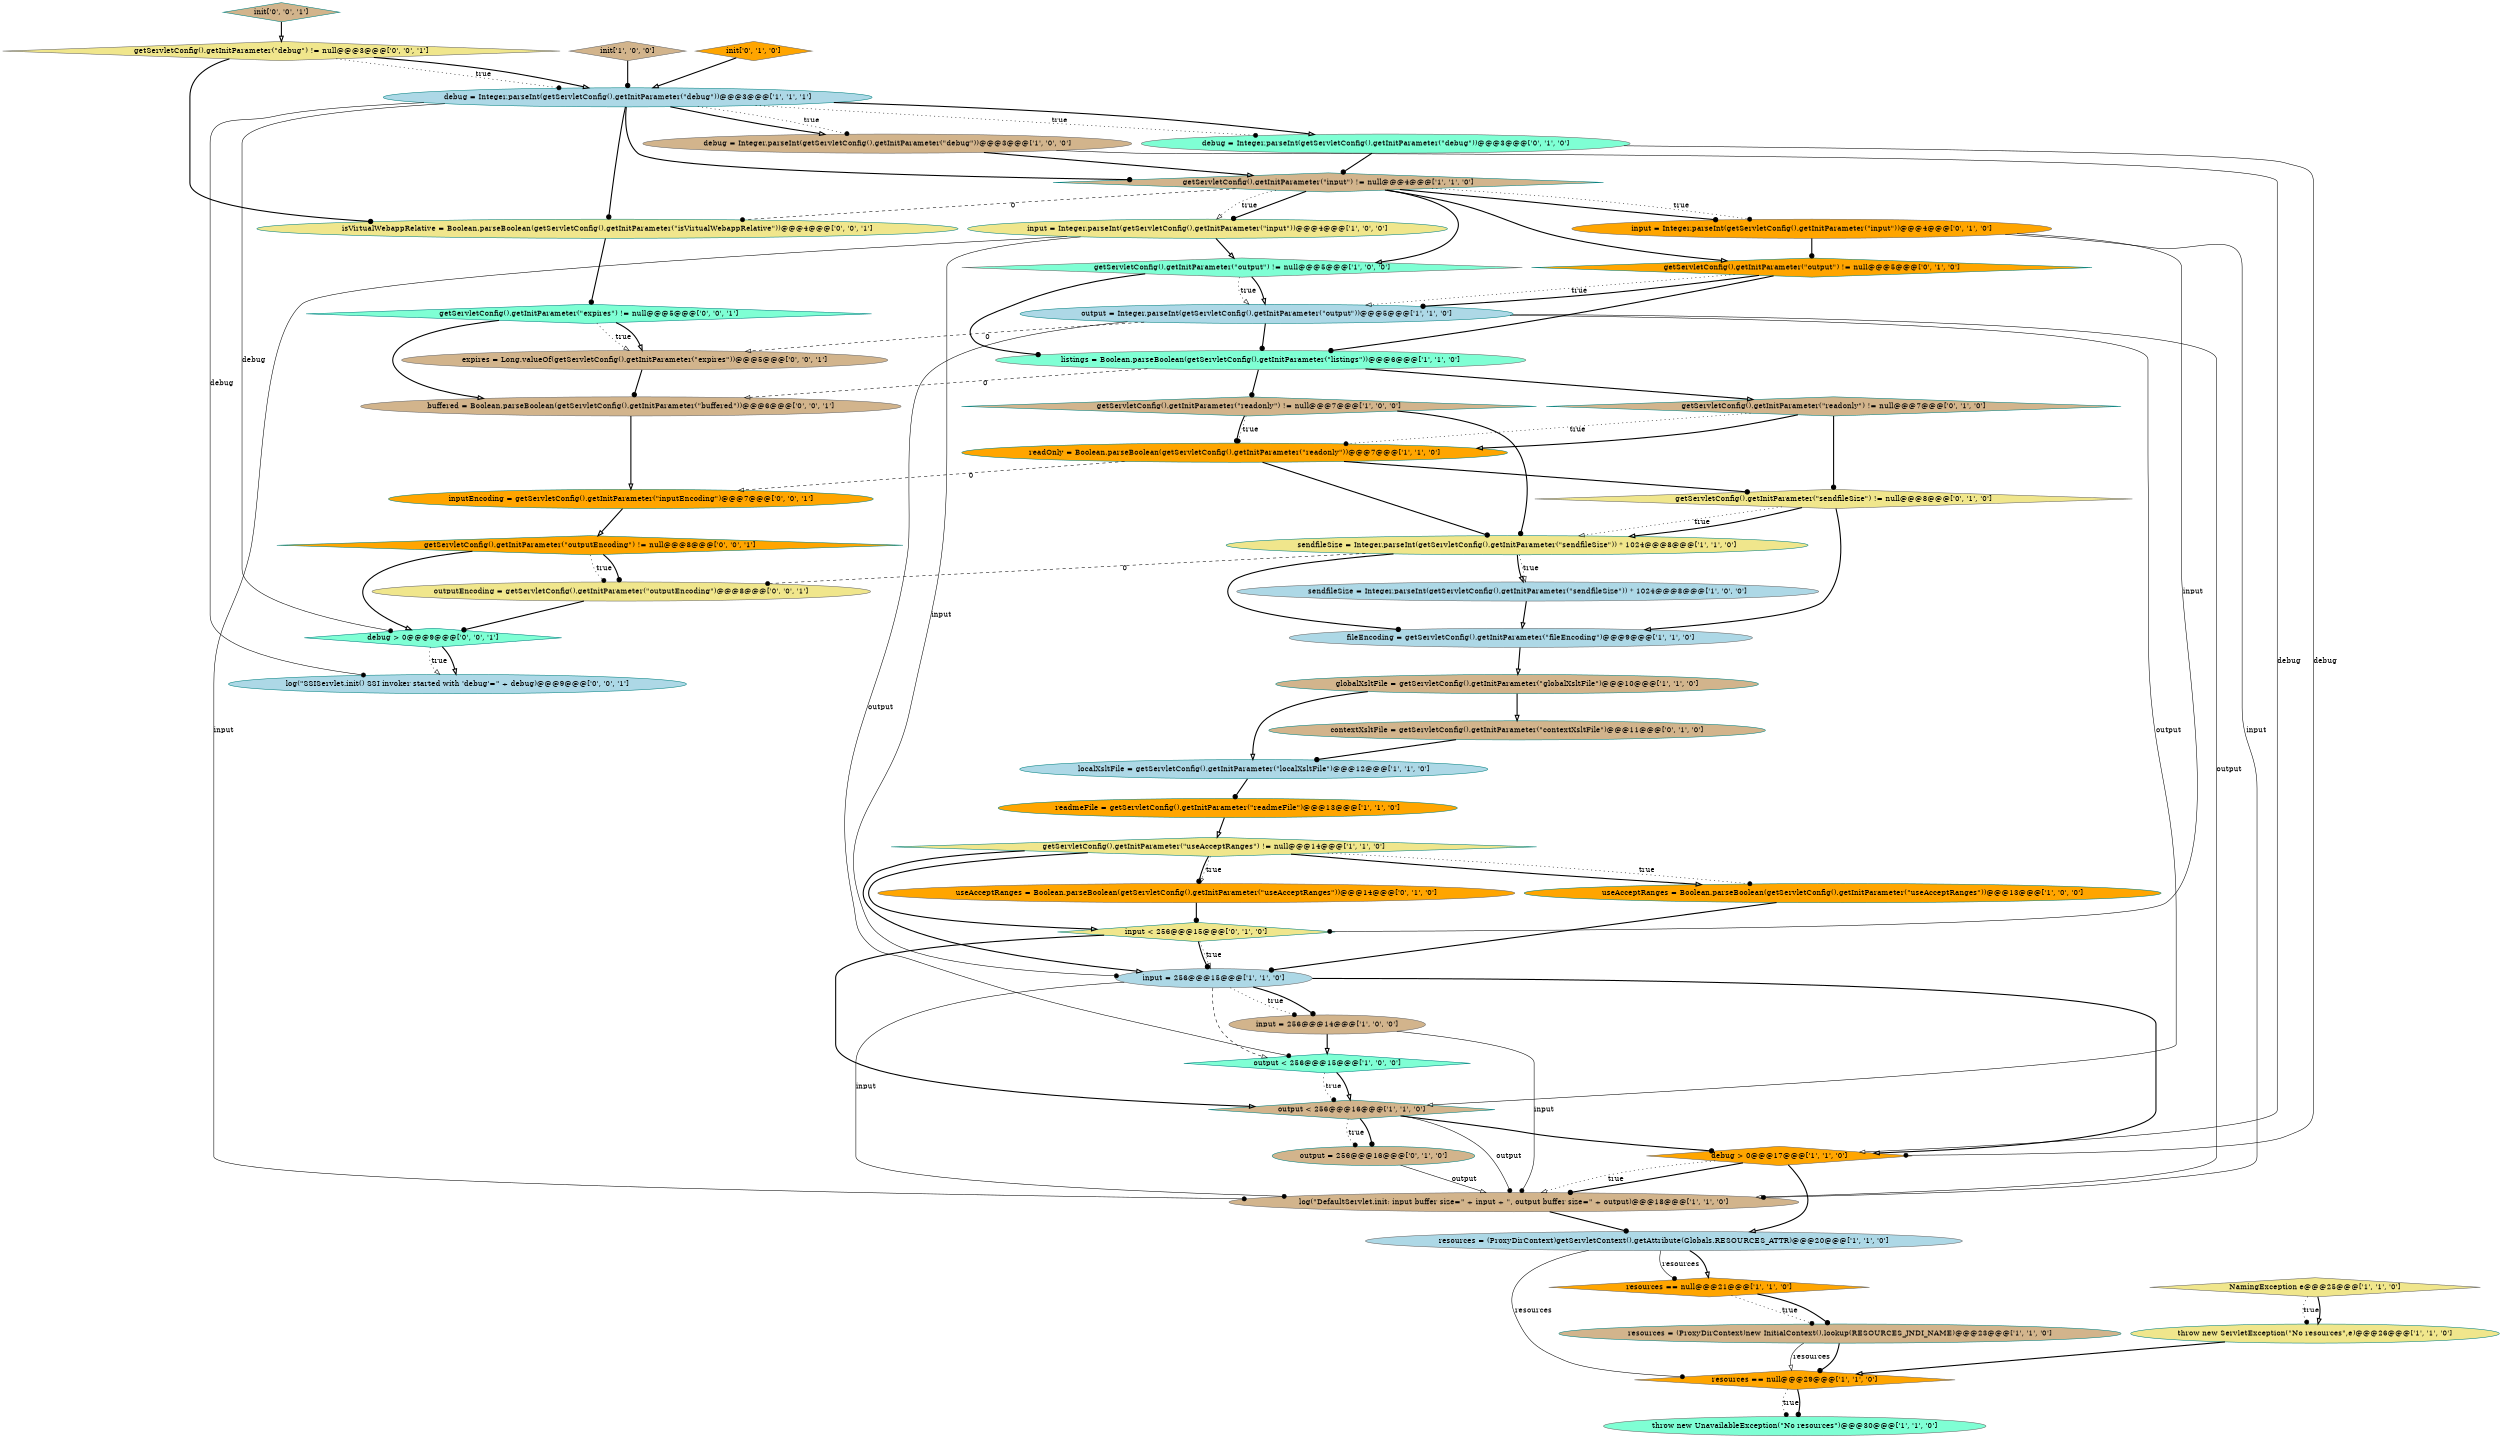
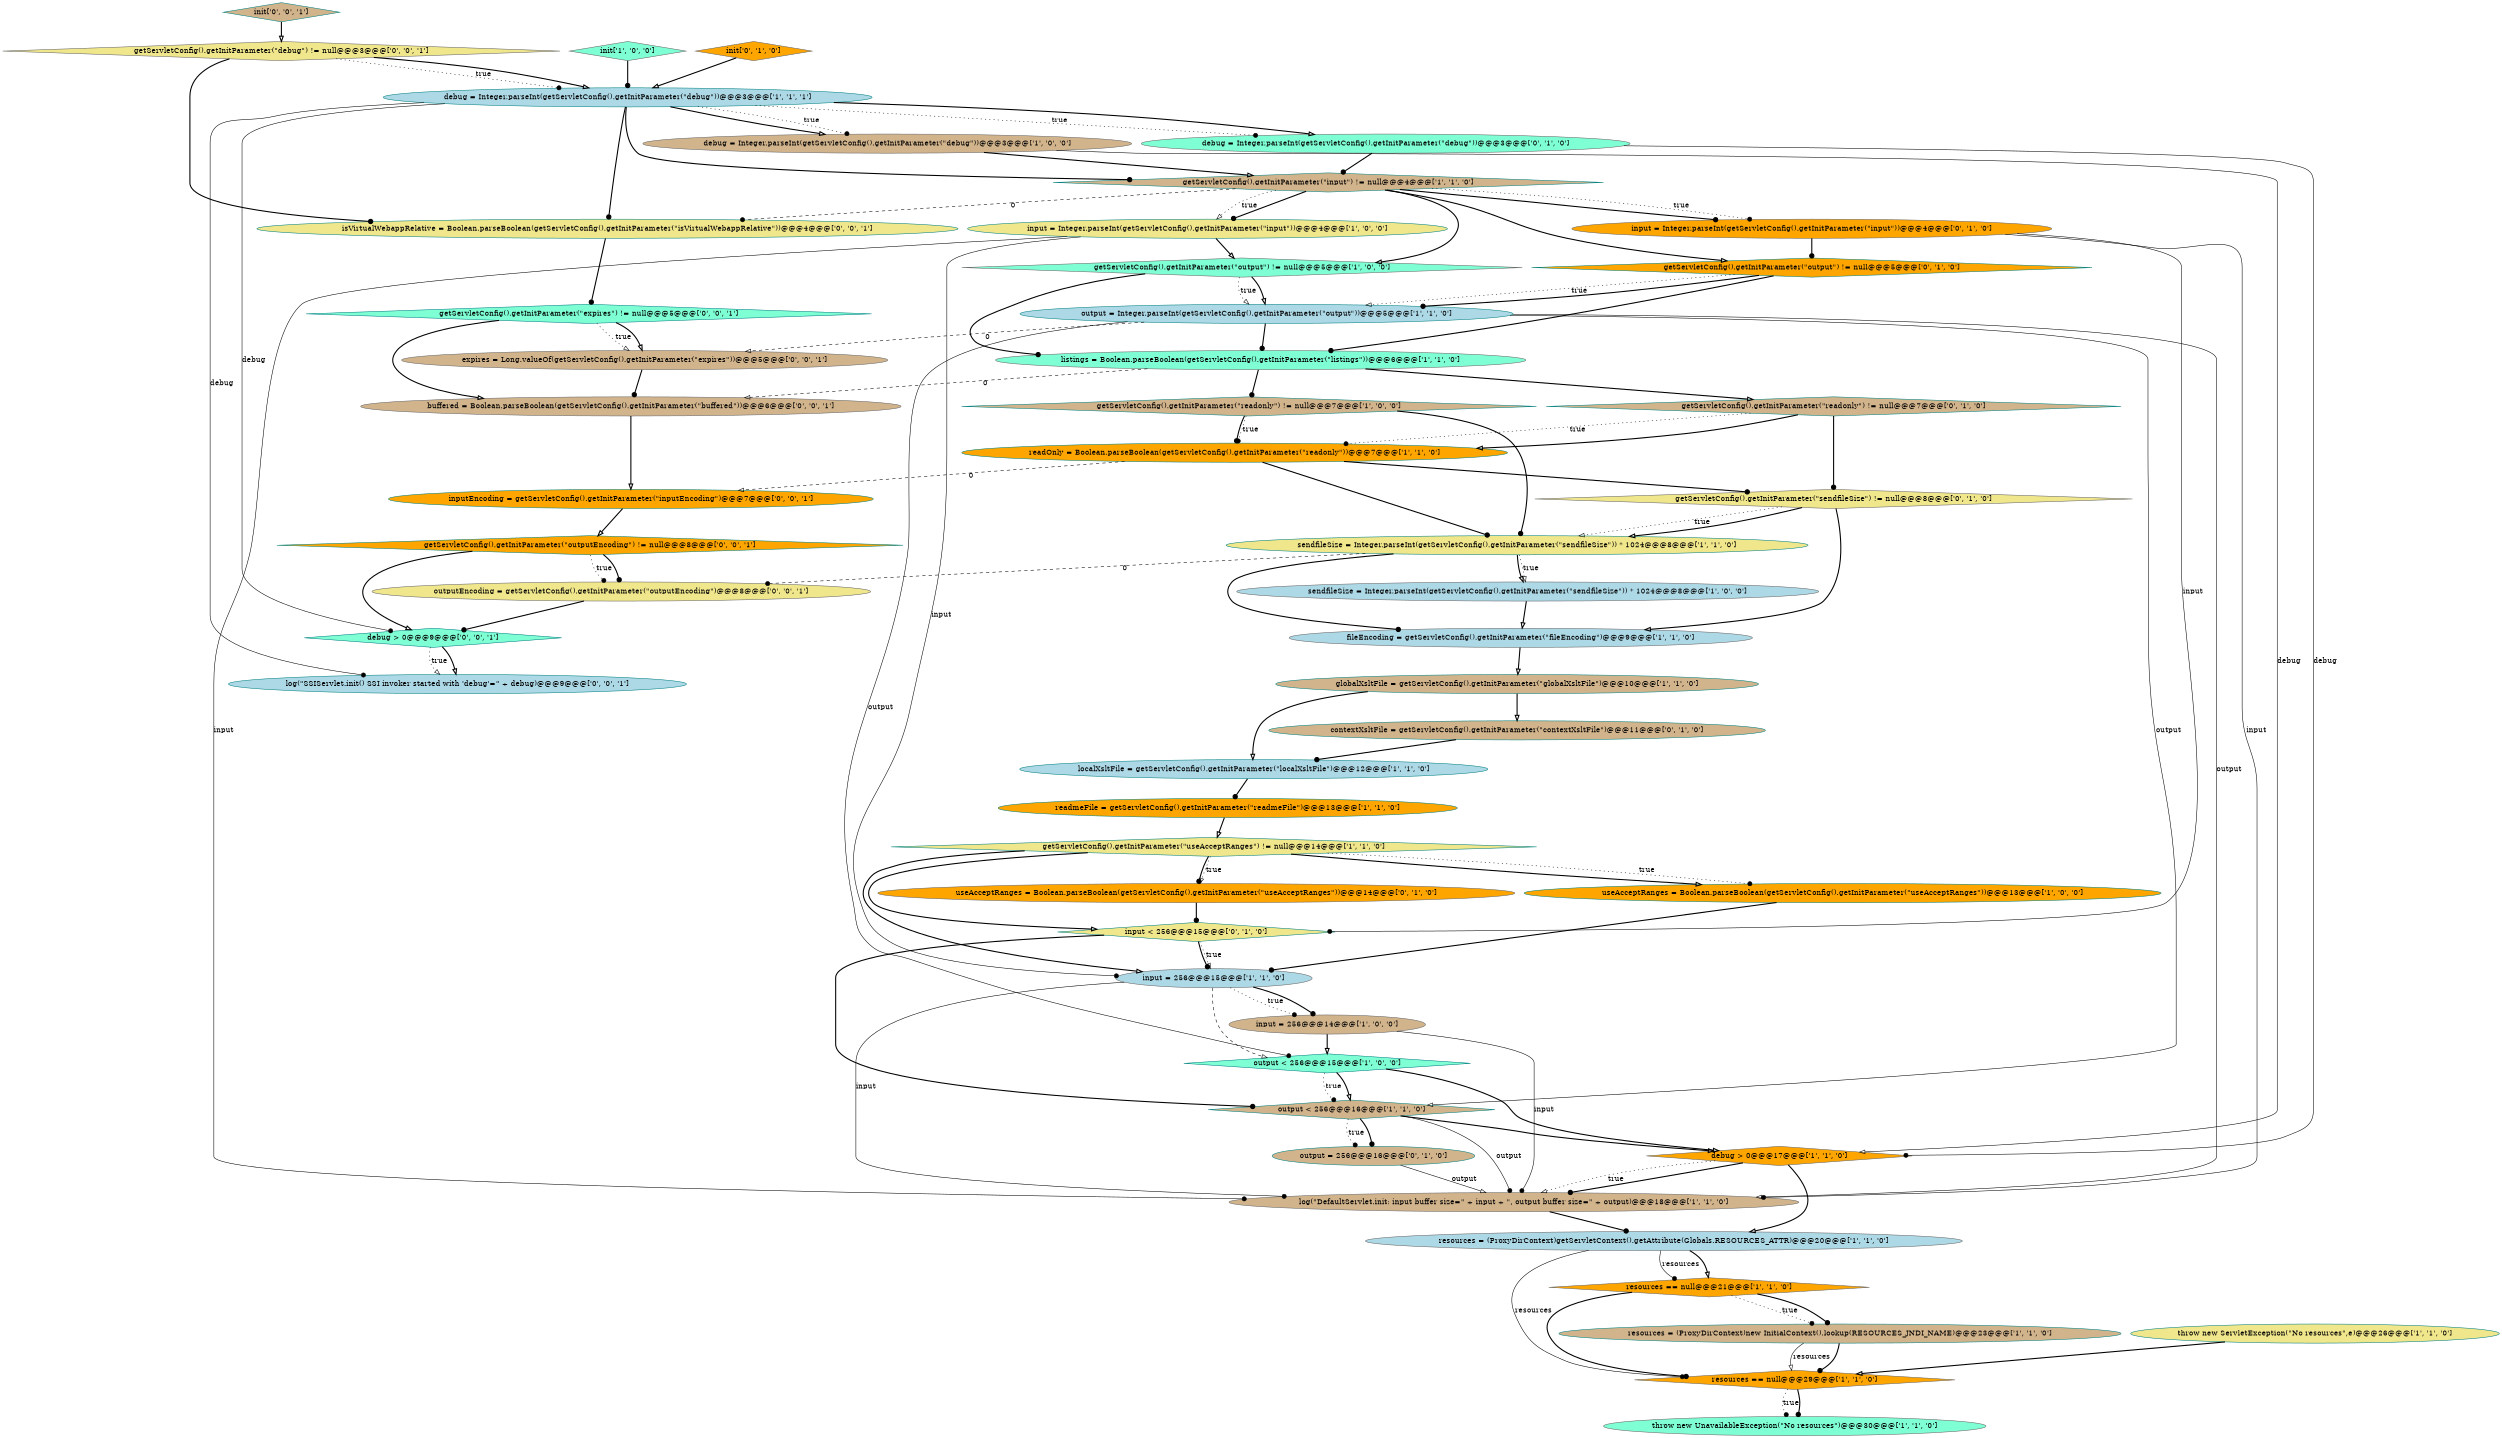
  digraph {
    node [color=teal fillcolor=tan shape=ellipse style=filled]
    edge [arrowhead=dot style=bold]
    n1 [label="init['0', '0', '1']" shape=diamond]
    n2 [color=gray40 fillcolor=khaki label="getServletConfig().getInitParameter(\"debug\") != null@@@3@@@['0', '0', '1']" shape=diamond]
    n3 [fillcolor=khaki label="isVirtualWebappRelative = Boolean.parseBoolean(getServletConfig().getInitParameter(\"isVirtualWebappRelative\"))@@@4@@@['0', '0', '1']"]
    n4 [fillcolor=lightblue label="debug = Integer.parseInt(getServletConfig().getInitParameter(\"debug\"))@@@3@@@['1', '1', '1']"]
    n5 [fillcolor=khaki label="sendfileSize = Integer.parseInt(getServletConfig().getInitParameter(\"sendfileSize\")) * 1024@@@8@@@['1', '1', '0']"]
    n6 [color=gray40 fillcolor=khaki label="outputEncoding = getServletConfig().getInitParameter(\"outputEncoding\")@@@8@@@['0', '0', '1']"]
    n7 [color=gray40 fillcolor=lightblue label="fileEncoding = getServletConfig().getInitParameter(\"fileEncoding\")@@@9@@@['1', '1', '0']"]
    n8 [color=gray40 fillcolor=lightblue label="sendfileSize = Integer.parseInt(getServletConfig().getInitParameter(\"sendfileSize\")) * 1024@@@8@@@['1', '0', '0']"]
    n9 [fillcolor=aquamarine label="debug > 0@@@9@@@['0', '0', '1']" shape=diamond]
    n10 [label="globalXsltFile = getServletConfig().getInitParameter(\"globalXsltFile\")@@@10@@@['1', '1', '0']"]
    n11 [fillcolor=khaki label="getServletConfig().getInitParameter(\"useAcceptRanges\") != null@@@14@@@['1', '1', '0']" shape=diamond]
    n12 [fillcolor=orange label="useAcceptRanges = Boolean.parseBoolean(getServletConfig().getInitParameter(\"useAcceptRanges\"))@@@13@@@['1', '0', '0']"]
    n13 [color=gray40 fillcolor=orange label="useAcceptRanges = Boolean.parseBoolean(getServletConfig().getInitParameter(\"useAcceptRanges\"))@@@14@@@['0', '1', '0']"]
    n14 [color=gray40 fillcolor=lightblue label="input = 256@@@15@@@['1', '1', '0']"]
    n15 [fillcolor=khaki label="input < 256@@@15@@@['0', '1', '0']" shape=diamond]
    n16 [fillcolor=aquamarine label="output < 256@@@15@@@['1', '0', '0']" shape=diamond]
    n17 [color=gray40 label="log(\"DefaultServlet.init: input buffer size=\" + input + \", output buffer size=\" + output)@@@18@@@['1', '1', '0']"]
    n18 [color=gray40 label="input = 256@@@14@@@['1', '0', '0']"]
    n19 [label="output < 256@@@16@@@['1', '1', '0']" shape=diamond]
    n20 [fillcolor=lightblue label="log(\"SSIServlet.init() SSI invoker started with 'debug'=\" + debug)@@@9@@@['0', '0', '1']"]
    n21 [fillcolor=aquamarine label="getServletConfig().getInitParameter(\"expires\") != null@@@5@@@['0', '0', '1']" shape=diamond]
    n22 [color=gray40 label="buffered = Boolean.parseBoolean(getServletConfig().getInitParameter(\"buffered\"))@@@6@@@['0', '0', '1']"]
    n23 [color=gray40 label="expires = Long.valueOf(getServletConfig().getInitParameter(\"expires\"))@@@5@@@['0', '0', '1']"]
    n24 [fillcolor=khaki label="throw new ServletException(\"No resources\",e)@@@26@@@['1', '1', '0']"]
    n25 [color=gray40 fillcolor=orange label="resources == null@@@29@@@['1', '1', '0']" shape=diamond]
    n26 [color=gray40 fillcolor=aquamarine label="throw new UnavailableException(\"No resources\")@@@30@@@['1', '1', '0']"]
    n27 [label="getServletConfig().getInitParameter(\"readonly\") != null@@@7@@@['1', '0', '0']" shape=diamond]
    n28 [fillcolor=orange label="readOnly = Boolean.parseBoolean(getServletConfig().getInitParameter(\"readonly\"))@@@7@@@['1', '1', '0']"]
    n29 [color=gray40 fillcolor=khaki label="getServletConfig().getInitParameter(\"sendfileSize\") != null@@@8@@@['0', '1', '0']" shape=diamond]
    n30 [fillcolor=orange label="inputEncoding = getServletConfig().getInitParameter(\"inputEncoding\")@@@7@@@['0', '0', '1']"]
    n31 [color=gray40 fillcolor=orange label="resources == null@@@21@@@['1', '1', '0']" shape=diamond]
    n32 [label="resources = (ProxyDirContext)new InitialContext().lookup(RESOURCES_JNDI_NAME)@@@23@@@['1', '1', '0']"]
    n33 [fillcolor=orange label="getServletConfig().getInitParameter(\"outputEncoding\") != null@@@8@@@['0', '0', '1']" shape=diamond]
-   n34 [color=gray40 label="init['1', '0', '0']" shape=diamond]
+   n34 [color=gray40 fillcolor=aquamarine label="init['1', '0', '0']" shape=diamond]
    n35 [color=gray40 fillcolor=aquamarine label="debug = Integer.parseInt(getServletConfig().getInitParameter(\"debug\"))@@@3@@@['0', '1', '0']"]
    n36 [label="getServletConfig().getInitParameter(\"input\") != null@@@4@@@['1', '1', '0']" shape=diamond]
    n37 [color=gray40 label="debug = Integer.parseInt(getServletConfig().getInitParameter(\"debug\"))@@@3@@@['1', '0', '0']"]
    n38 [color=gray40 fillcolor=orange label="debug > 0@@@17@@@['1', '1', '0']" shape=diamond]
    n39 [label="output = 256@@@16@@@['0', '1', '0']"]
    n40 [color=gray40 fillcolor=lightblue label="resources = (ProxyDirContext)getServletContext().getAttribute(Globals.RESOURCES_ATTR)@@@20@@@['1', '1', '0']"]
    n41 [fillcolor=orange label="getServletConfig().getInitParameter(\"output\") != null@@@5@@@['0', '1', '0']" shape=diamond]
    n42 [color=gray40 fillcolor=orange label="input = Integer.parseInt(getServletConfig().getInitParameter(\"input\"))@@@4@@@['0', '1', '0']"]
    n43 [fillcolor=khaki label="input = Integer.parseInt(getServletConfig().getInitParameter(\"input\"))@@@4@@@['1', '0', '0']"]
    n44 [color=gray40 fillcolor=aquamarine label="getServletConfig().getInitParameter(\"output\") != null@@@5@@@['1', '0', '0']" shape=diamond]
    n45 [color=gray40 fillcolor=orange label="init['0', '1', '0']" shape=diamond]
    n46 [label="contextXsltFile = getServletConfig().getInitParameter(\"contextXsltFile\")@@@11@@@['0', '1', '0']"]
    n47 [fillcolor=lightblue label="localXsltFile = getServletConfig().getInitParameter(\"localXsltFile\")@@@12@@@['1', '1', '0']"]
    n48 [fillcolor=orange label="readmeFile = getServletConfig().getInitParameter(\"readmeFile\")@@@13@@@['1', '1', '0']"]
    n49 [fillcolor=lightblue label="output = Integer.parseInt(getServletConfig().getInitParameter(\"output\"))@@@5@@@['1', '1', '0']"]
    n50 [color=gray40 fillcolor=aquamarine label="listings = Boolean.parseBoolean(getServletConfig().getInitParameter(\"listings\"))@@@6@@@['1', '1', '0']"]
    n51 [label="getServletConfig().getInitParameter(\"readonly\") != null@@@7@@@['0', '1', '0']" shape=diamond]
-   n52 [color=gray40 fillcolor=khaki label="NamingException e@@@25@@@['1', '1', '0']" shape=diamond]
    n1 -> n2 [arrowhead=onormal]
    n2 -> n3
    n2 -> n4 [label=true style=dotted]
    n2 -> n4 [arrowhead=onormal]
    n3 -> n21
    n4 -> n3
    n4 -> n9 [label=debug style=solid]
    n4 -> n20 [label=debug style=solid]
    n4 -> n35 [arrowhead=onormal]
    n4 -> n35 [label=true style=dotted]
    n4 -> n36
    n4 -> n37 [label=true style=dotted]
    n4 -> n37 [arrowhead=onormal]
    n5 -> n6 [label=0 style=dashed]
    n5 -> n7
    n5 -> n8 [arrowhead=onormal label=true style=dotted]
    n5 -> n8 [arrowhead=onormal]
    n6 -> n9
    n7 -> n10 [arrowhead=onormal]
    n8 -> n7 [arrowhead=onormal]
    n9 -> n20 [arrowhead=onormal]
    n9 -> n20 [arrowhead=onormal label=true style=dotted]
    n10 -> n46 [arrowhead=onormal]
    n10 -> n47 [arrowhead=onormal]
    n11 -> n12 [label=true style=dotted]
    n11 -> n12 [arrowhead=onormal]
    n11 -> n13
    n11 -> n13 [arrowhead=onormal label=true style=dotted]
    n11 -> n14 [arrowhead=onormal]
    n11 -> n15 [arrowhead=onormal]
    n12 -> n14
    n13 -> n15
    n14 -> n16 [arrowhead=onormal style=dashed]
    n14 -> n17 [label=input style=solid]
    n14 -> n18 [label=true style=dotted]
    n14 -> n18
    n15 -> n14
    n15 -> n14 [arrowhead=onormal label=true style=dotted]
-   n15 -> n19 [arrowhead=onormal]
+   n15 -> n19
    n16 -> n19 [arrowhead=onormal]
    n16 -> n19 [label=true style=dotted]
-   n14 -> n38 [arrowhead=onormal]
+   n16 -> n38 [arrowhead=onormal]
    n17 -> n40
    n18 -> n16 [arrowhead=onormal]
    n18 -> n17 [label=input style=solid]
    n19 -> n17 [label=output style=solid]
-   n19 -> n38
+   n19 -> n38 [arrowhead=onormal]
    n19 -> n39
    n19 -> n39 [label=true style=dotted]
    n21 -> n22 [arrowhead=onormal]
    n21 -> n23 [arrowhead=onormal label=true style=dotted]
    n21 -> n23 [arrowhead=onormal]
    n22 -> n30 [arrowhead=onormal]
    n23 -> n22
    n24 -> n25 [arrowhead=onormal]
    n25 -> n26 [label=true style=dotted]
    n25 -> n26
    n27 -> n5
    n27 -> n28
    n27 -> n28 [label=true style=dotted]
    n28 -> n5
    n28 -> n29
    n28 -> n30 [arrowhead=onormal label=0 style=dashed]
    n29 -> n5 [arrowhead=onormal label=true style=dotted]
    n29 -> n5 [arrowhead=onormal]
    n29 -> n7 [arrowhead=onormal]
    n30 -> n33 [arrowhead=onormal]
+   n31 -> n25
    n31 -> n32 [label=true style=dotted]
    n31 -> n32
    n32 -> n25
    n32 -> n25 [arrowhead=onormal label=resources style=solid]
    n33 -> n6 [label=true style=dotted]
    n33 -> n6
    n33 -> n9 [arrowhead=onormal]
    n34 -> n4
    n35 -> n36
    n35 -> n38 [label=debug style=solid]
    n36 -> n3 [label=0 style=dashed]
    n36 -> n41 [arrowhead=onormal]
    n36 -> n42 [label=true style=dotted]
    n36 -> n42
    n36 -> n43
    n36 -> n43 [arrowhead=onormal label=true style=dotted]
    n36 -> n44 [arrowhead=onormal]
    n37 -> n36 [arrowhead=onormal]
    n37 -> n38 [arrowhead=onormal label=debug style=solid]
    n38 -> n17
    n38 -> n17 [arrowhead=onormal label=true style=dotted]
    n38 -> n40 [arrowhead=onormal]
    n39 -> n17 [arrowhead=onormal label=output style=solid]
    n40 -> n25 [label=resources style=solid]
    n40 -> n31 [arrowhead=onormal]
    n40 -> n31 [label=resources style=solid]
    n41 -> n49 [arrowhead=onormal label=true style=dotted]
    n41 -> n49
    n41 -> n50
    n42 -> n15 [label=input style=solid]
    n42 -> n17 [label=input style=solid]
    n42 -> n41
    n43 -> n14 [label=input style=solid]
    n43 -> n17 [label=input style=solid]
    n43 -> n44 [arrowhead=onormal]
    n44 -> n49 [arrowhead=onormal]
    n44 -> n49 [arrowhead=onormal label=true style=dotted]
    n44 -> n50
    n45 -> n4 [arrowhead=onormal]
    n46 -> n47
    n47 -> n48
    n48 -> n11 [arrowhead=onormal]
    n49 -> n16 [label=output style=solid]
    n49 -> n17 [arrowhead=onormal label=output style=solid]
    n49 -> n19 [arrowhead=onormal label=output style=solid]
    n49 -> n23 [arrowhead=onormal label=0 style=dashed]
    n49 -> n50
    n50 -> n22 [arrowhead=onormal label=0 style=dashed]
    n50 -> n27
    n50 -> n51 [arrowhead=onormal]
    n51 -> n28 [arrowhead=onormal]
    n51 -> n28 [label=true style=dotted]
    n51 -> n29
-   n52 -> n24 [label=true style=dotted]
-   n52 -> n24 [arrowhead=onormal]
  }
